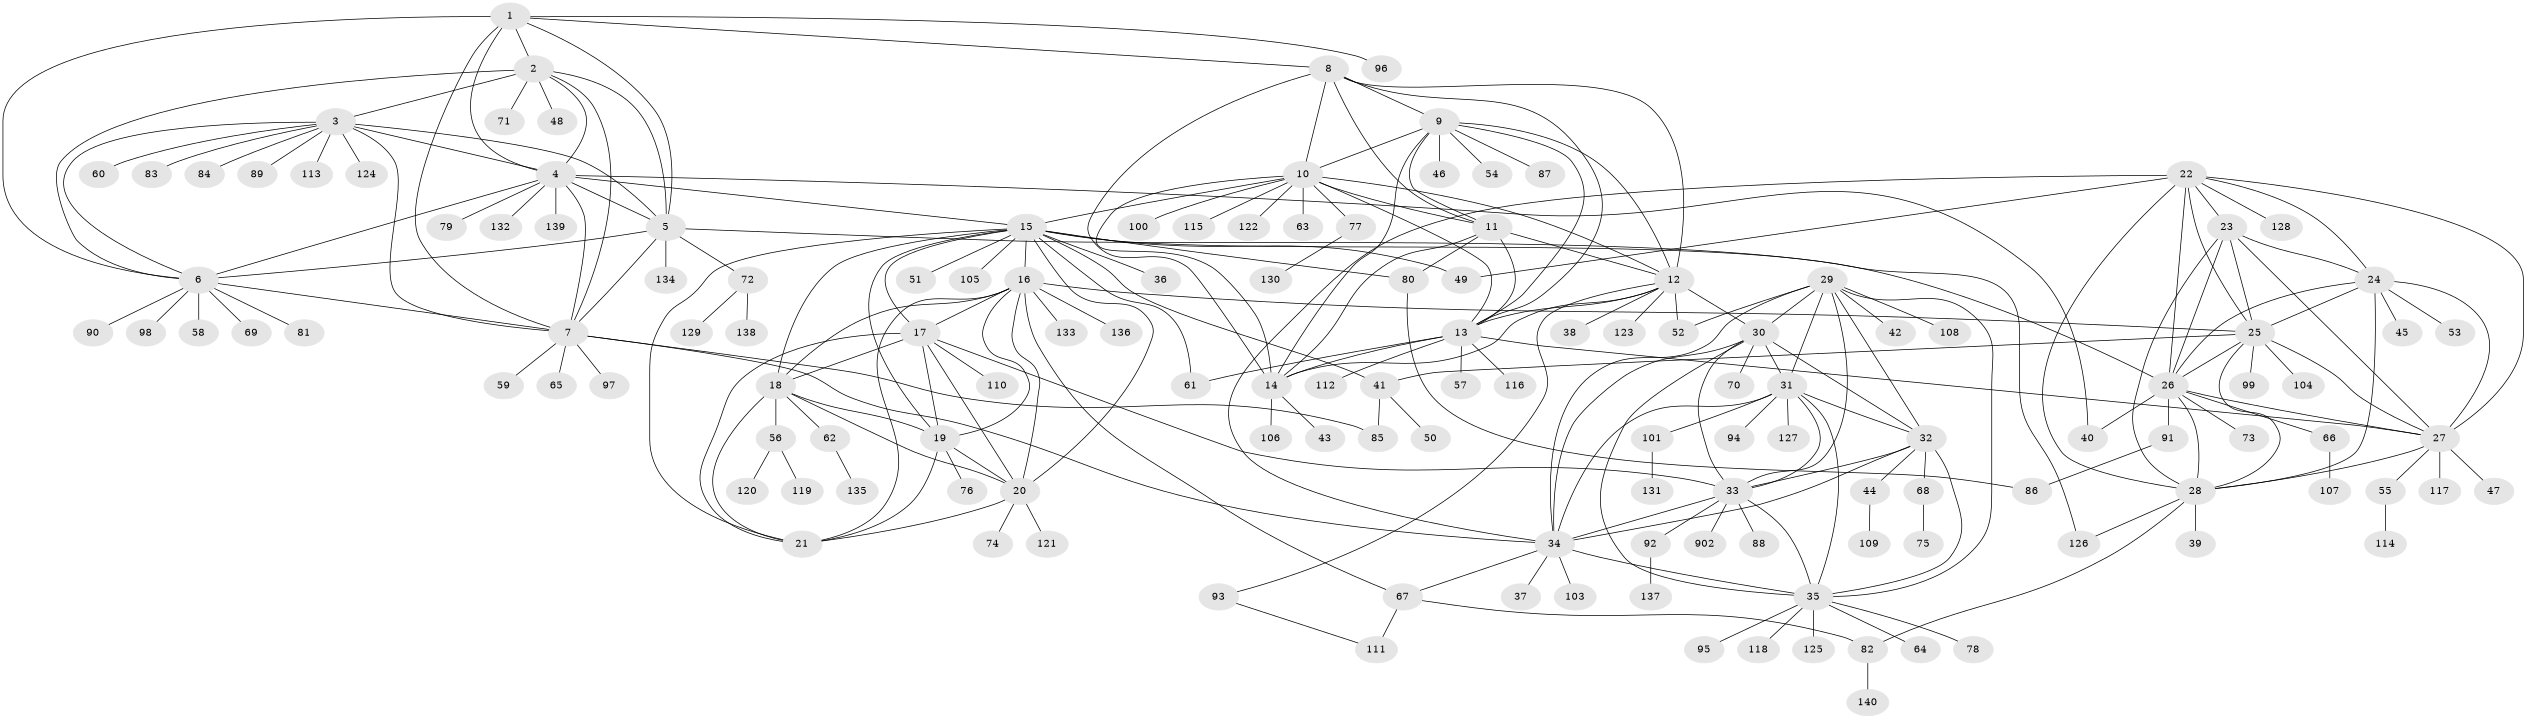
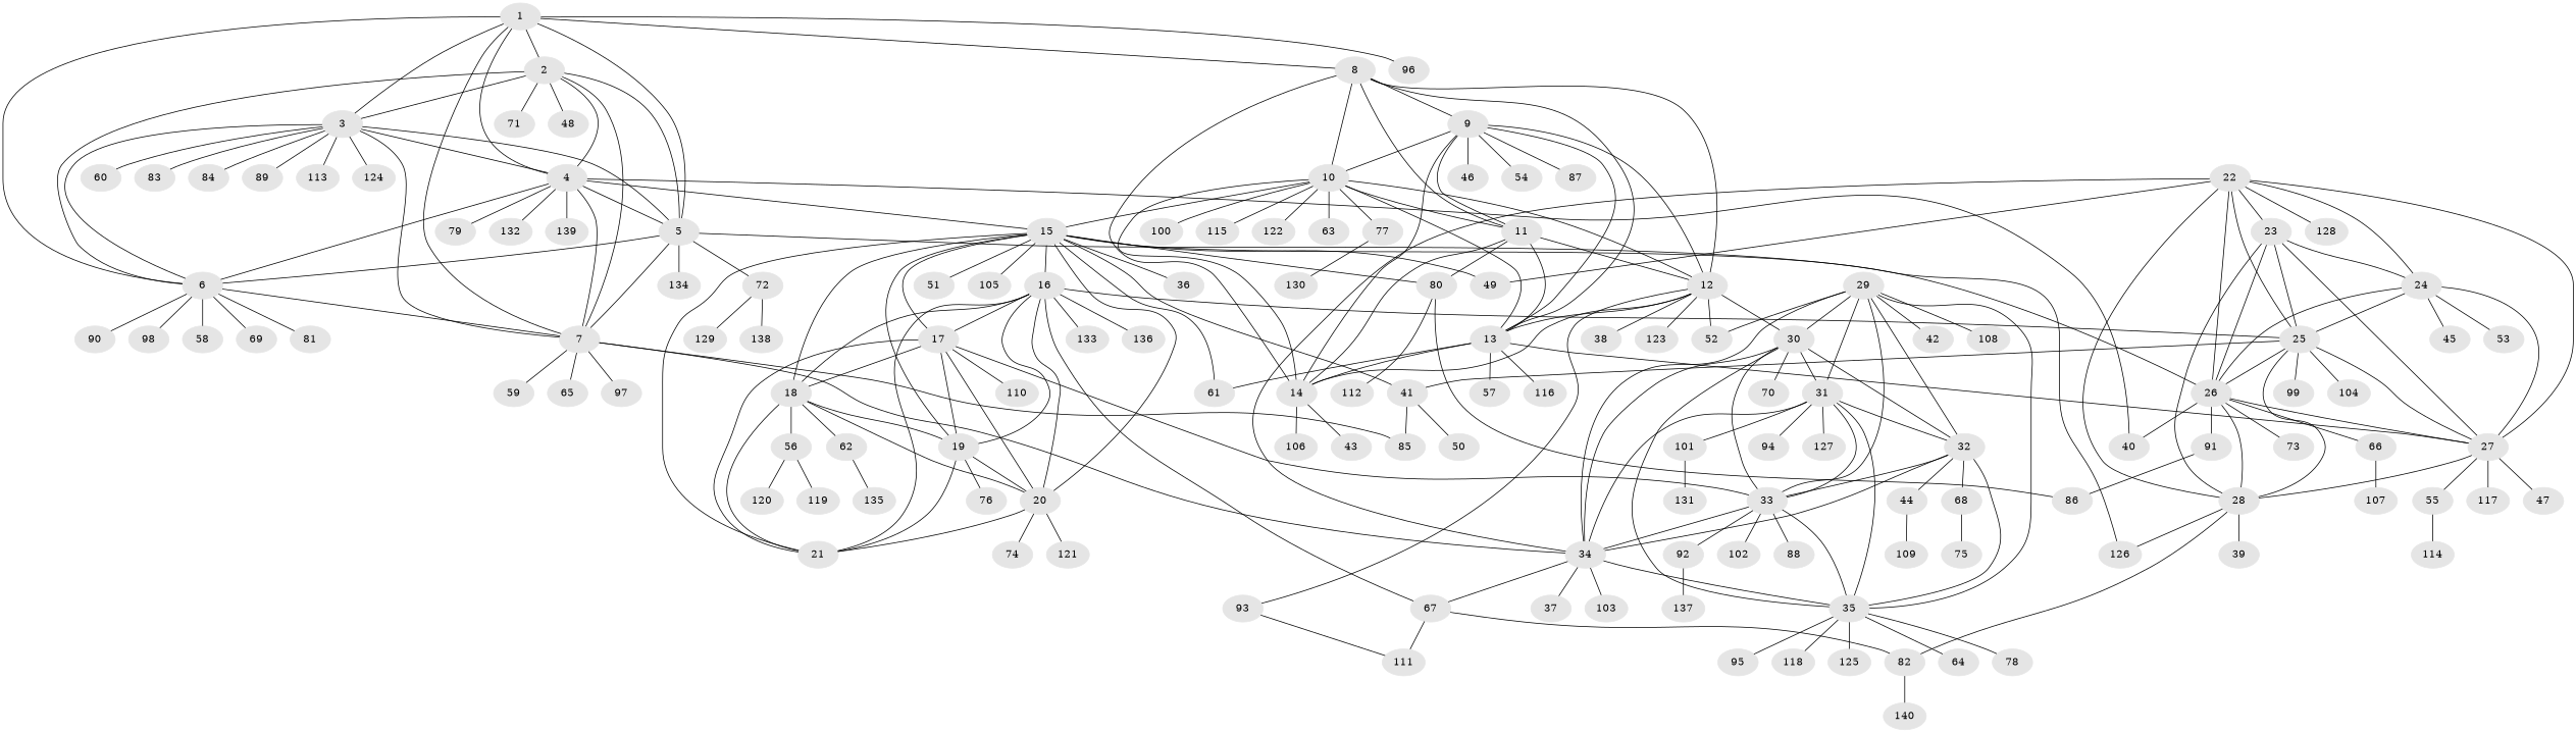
  graph {
    node [color=gray90 style=filled]
    1
    2
    3
    4
    5
    6
    7
    8
    96
    48
    71
    60
    83
    84
    89
    113
    124
    15
    40
    79
    132
    139
    26
    72
    134
    58
    69
    81
    90
    98
    34
    59
    65
    85
    97
    9
    10
    11
    12
    13
    14
    80
    61
    16
    17
    18
    19
    20
    21
    36
    41
    49
    51
    105
    126
    27
    28
    66
    73
    91
    129
    138
    67
    35
    37
    103
    46
    54
    87
    63
    77
    100
    115
    122
    30
    38
    52
    93
    123
    57
    116
    43
    106
    130
    86
    112
    33
    31
    32
    70
    111
    47
    55
    117
    25
    133
    136
    110
    56
    62
    76
    74
    121
    50
    99
    104
    82
    88
    92
-   102 [label=902]
+   102
    119
    120
    135
    22
    23
    24
    128
    45
    53
    39
    107
    114
    140
    29
    42
    108
    94
    101
    127
    44
    68
    64
    78
    95
    118
    125
    131
    109
    75
    137
    1 -- 2
+   1 -- 3
    1 -- 4
    1 -- 5
    1 -- 6
    1 -- 7
    1 -- 8
    1 -- 96
    2 -- 3
    2 -- 4
    2 -- 5
    2 -- 6
    2 -- 7
    2 -- 48
    2 -- 71
    3 -- 4
    3 -- 5
    3 -- 6
    3 -- 7
    3 -- 60
    3 -- 83
    3 -- 84
    3 -- 89
    3 -- 113
    3 -- 124
    4 -- 5
    4 -- 6
    4 -- 7
    4 -- 15
    4 -- 40
    4 -- 79
    4 -- 132
    4 -- 139
    5 -- 6
    5 -- 7
    5 -- 26
    5 -- 72
    5 -- 134
    6 -- 7
    6 -- 58
    6 -- 69
    6 -- 81
    6 -- 90
    6 -- 98
    7 -- 34
    7 -- 59
    7 -- 65
    7 -- 85
    7 -- 97
    8 -- 9
    8 -- 10
    8 -- 11
    8 -- 12
    8 -- 13
    8 -- 14
    15 -- 80
    15 -- 61
    15 -- 16
    15 -- 17
    15 -- 18
    15 -- 19
    15 -- 20
    15 -- 21
    15 -- 36
    15 -- 41
    15 -- 49
    15 -- 51
    15 -- 105
    15 -- 126
    26 -- 40
    26 -- 27
    26 -- 28
    26 -- 66
    26 -- 73
    26 -- 91
    72 -- 129
    72 -- 138
    34 -- 67
    34 -- 35
    34 -- 37
    34 -- 103
    9 -- 10
    9 -- 11
    9 -- 12
    9 -- 13
    9 -- 14
    9 -- 46
    9 -- 54
    9 -- 87
    10 -- 15
    10 -- 11
    10 -- 12
    10 -- 13
    10 -- 14
    10 -- 63
    10 -- 77
    10 -- 100
    10 -- 115
    10 -- 122
    11 -- 12
    11 -- 13
    11 -- 14
    11 -- 80
    12 -- 13
    12 -- 14
    12 -- 30
    12 -- 38
    12 -- 52
    12 -- 93
    12 -- 123
    13 -- 14
    13 -- 61
    13 -- 27
    13 -- 57
    13 -- 116
    14 -- 43
    14 -- 106
    80 -- 86
-   13 -- 112
+   80 -- 112
    16 -- 17
    16 -- 18
    16 -- 19
    16 -- 20
    16 -- 21
    16 -- 67
    16 -- 25
    16 -- 133
    16 -- 136
    17 -- 18
    17 -- 19
    17 -- 20
    17 -- 21
    17 -- 33
    17 -- 110
    18 -- 19
    18 -- 20
    18 -- 21
    18 -- 56
    18 -- 62
    19 -- 20
    19 -- 21
    19 -- 76
    20 -- 21
    20 -- 74
    20 -- 121
    41 -- 85
    41 -- 50
    27 -- 28
    27 -- 47
    27 -- 55
    27 -- 117
    28 -- 126
    28 -- 82
    28 -- 39
    66 -- 107
    91 -- 86
    67 -- 111
    67 -- 82
    35 -- 64
    35 -- 78
    35 -- 95
    35 -- 118
    35 -- 125
    77 -- 130
    30 -- 34
    30 -- 35
    30 -- 33
    30 -- 31
    30 -- 32
    30 -- 70
    93 -- 111
    33 -- 34
    33 -- 35
    33 -- 88
    33 -- 92
    33 -- 102
    31 -- 34
    31 -- 35
    31 -- 33
    31 -- 32
    31 -- 94
    31 -- 101
    31 -- 127
    32 -- 34
    32 -- 35
    32 -- 33
    32 -- 44
    32 -- 68
    55 -- 114
    25 -- 26
    25 -- 41
    25 -- 27
    25 -- 28
    25 -- 99
    25 -- 104
    56 -- 119
    56 -- 120
    62 -- 135
    82 -- 140
    92 -- 137
    22 -- 26
    22 -- 34
    22 -- 49
    22 -- 27
    22 -- 28
    22 -- 25
    22 -- 23
    22 -- 24
    22 -- 128
    23 -- 26
    23 -- 27
    23 -- 28
    23 -- 25
    23 -- 24
    24 -- 26
    24 -- 27
-   24 -- 28
    24 -- 25
    24 -- 45
    24 -- 53
    29 -- 34
    29 -- 35
    29 -- 30
    29 -- 52
    29 -- 33
    29 -- 31
    29 -- 32
    29 -- 42
    29 -- 108
    101 -- 131
    44 -- 109
    68 -- 75
  }
